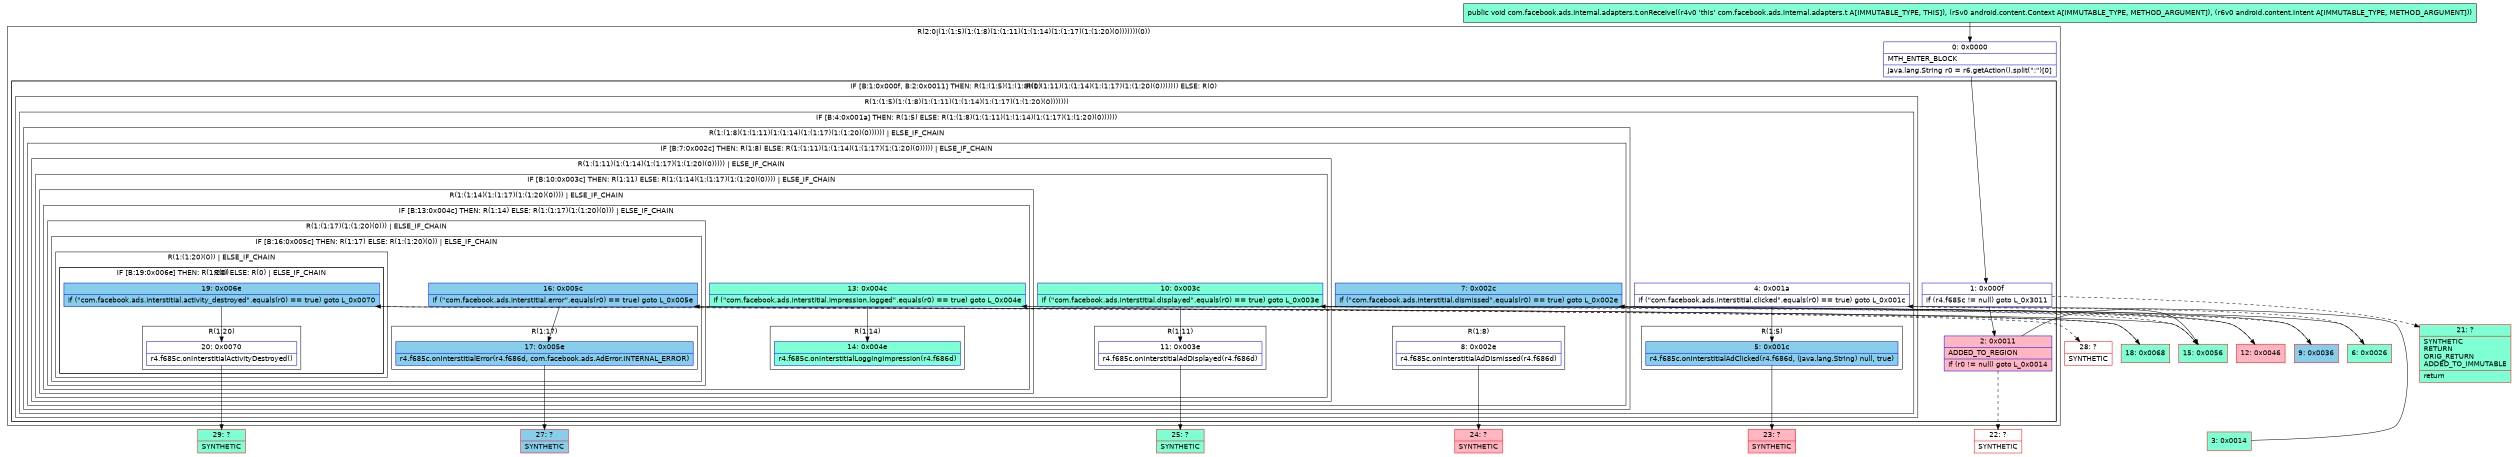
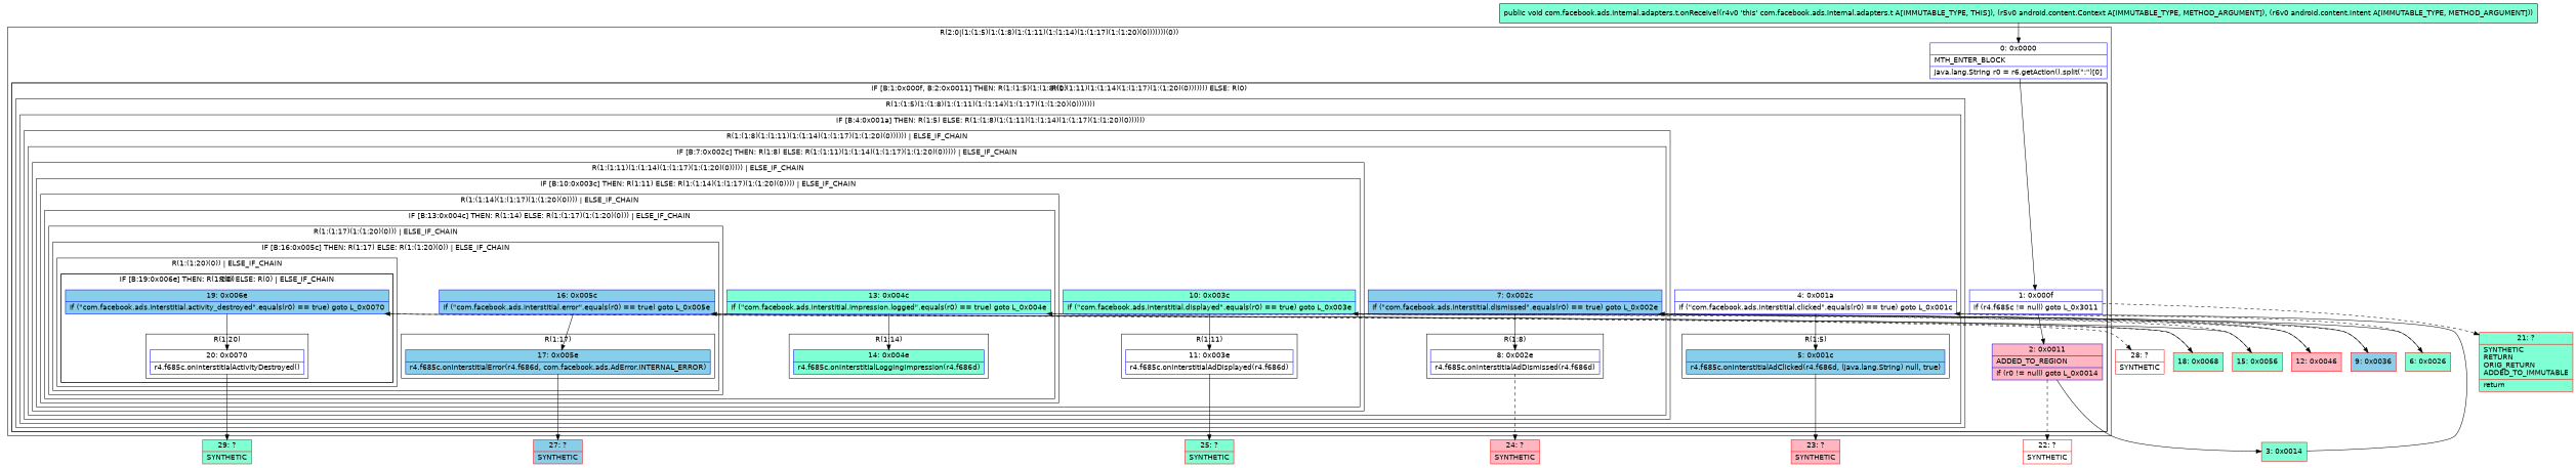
  digraph {
    fontname="DejaVu Sans"
    node [color=blue fillcolor=aquamarine fontname="DejaVu Sans" shape=record style=filled]
    edge [fontname="DejaVu Sans"]
    n1 [fillcolor=skyblue label="{5\:\ 0x001c|r4.f685c.onInterstitialAdClicked(r4.f686d, (java.lang.String) null, true)\l}"]
    n2 [fillcolor=white label="{8\:\ 0x002e|r4.f685c.onInterstitialAdDismissed(r4.f686d)\l}"]
    n3 [fillcolor=white label="{11\:\ 0x003e|r4.f685c.onInterstitialAdDisplayed(r4.f686d)\l}"]
    n4 [label="{14\:\ 0x004e|r4.f685c.onInterstitialLoggingImpression(r4.f686d)\l}"]
    n5 [fillcolor=skyblue label="{17\:\ 0x005e|r4.f685c.onInterstitialError(r4.f686d, com.facebook.ads.AdError.INTERNAL_ERROR)\l}"]
    n6 [fillcolor=white label="{20\:\ 0x0070|r4.f685c.onInterstitialActivityDestroyed()\l}"]
    n7 [fillcolor=skyblue label="{19\:\ 0x006e|if (\"com.facebook.ads.interstitial.activity_destroyed\".equals(r0) == true) goto L_0x0070\l}"]
    n8 [fillcolor=skyblue label="{16\:\ 0x005c|if (\"com.facebook.ads.interstitial.error\".equals(r0) == true) goto L_0x005e\l}"]
    n9 [label="{13\:\ 0x004c|if (\"com.facebook.ads.interstitial.impression.logged\".equals(r0) == true) goto L_0x004e\l}"]
    n10 [label="{10\:\ 0x003c|if (\"com.facebook.ads.interstitial.displayed\".equals(r0) == true) goto L_0x003e\l}"]
    n11 [fillcolor=skyblue label="{7\:\ 0x002c|if (\"com.facebook.ads.interstitial.dismissed\".equals(r0) == true) goto L_0x002e\l}"]
    n12 [fillcolor=white label="{4\:\ 0x001a|if (\"com.facebook.ads.interstitial.clicked\".equals(r0) == true) goto L_0x001c\l}"]
    n13 [fillcolor=white label="{1\:\ 0x000f|if (r4.f685c != null) goto L_0x3011\l}"]
    n14 [fillcolor=lightpink label="{2\:\ 0x0011|ADDED_TO_REGION\l|if (r0 != null) goto L_0x0014\l}"]
    n15 [fillcolor=white label="{0\:\ 0x0000|MTH_ENTER_BLOCK\l|java.lang.String r0 = r6.getAction().split(\":\")[0]\l}"]
    n16 [color=red fillcolor=lightpink label="{23\:\ ?|SYNTHETIC\l}"]
    n17 [color=red fillcolor=lightpink label="{24\:\ ?|SYNTHETIC\l}"]
    n18 [color=red label="{25\:\ ?|SYNTHETIC\l}"]
    n19 [color=red fillcolor=skyblue label="{27\:\ ?|SYNTHETIC\l}"]
    n20 [color=red label="{29\:\ ?|SYNTHETIC\l}"]
    n21 [color=red fillcolor=white label="{28\:\ ?|SYNTHETIC\l}"]
    n22 [color=red label="{18\:\ 0x0068}"]
    n23 [color=red label="{15\:\ 0x0056}"]
    n24 [color=red fillcolor=lightpink label="{12\:\ 0x0046}"]
    n25 [color=red fillcolor=skyblue label="{9\:\ 0x0036}"]
    n26 [color=red label="{6\:\ 0x0026}"]
    n27 [color=red label="{21\:\ ?|SYNTHETIC\lRETURN\lORIG_RETURN\lADDED_TO_IMMUTABLE\l|return\l}"]
    n28 [color=red label="{3\:\ 0x0014}"]
    n29 [color=red fillcolor=white label="{22\:\ ?|SYNTHETIC\l}"]
    n30 [label="{public void com.facebook.ads.internal.adapters.t.onReceive((r4v0 'this' com.facebook.ads.internal.adapters.t A[IMMUTABLE_TYPE, THIS]), (r5v0 android.content.Context A[IMMUTABLE_TYPE, METHOD_ARGUMENT]), (r6v0 android.content.Intent A[IMMUTABLE_TYPE, METHOD_ARGUMENT])) }" color=""]
    subgraph cluster_1 {
      label="R(2:0|(1:(1:5)(1:(1:8)(1:(1:11)(1:(1:14)(1:(1:17)(1:(1:20)(0)))))))(0))"
      n15
      subgraph cluster_2 {
        label="IF [B:1:0x000f, B:2:0x0011] THEN: R(1:(1:5)(1:(1:8)(1:(1:11)(1:(1:14)(1:(1:17)(1:(1:20)(0))))))) ELSE: R(0)"
        n13
        n14
        subgraph cluster_3 {
          label="R(1:(1:5)(1:(1:8)(1:(1:11)(1:(1:14)(1:(1:17)(1:(1:20)(0)))))))"
          subgraph cluster_4 {
            label="IF [B:4:0x001a] THEN: R(1:5) ELSE: R(1:(1:8)(1:(1:11)(1:(1:14)(1:(1:17)(1:(1:20)(0))))))"
            n12
            subgraph cluster_5 {
              label="R(1:5)"
              n1
            }
            subgraph cluster_6 {
              label="R(1:(1:8)(1:(1:11)(1:(1:14)(1:(1:17)(1:(1:20)(0)))))) | ELSE_IF_CHAIN\l"
              subgraph cluster_7 {
                label="IF [B:7:0x002c] THEN: R(1:8) ELSE: R(1:(1:11)(1:(1:14)(1:(1:17)(1:(1:20)(0))))) | ELSE_IF_CHAIN\l"
                n11
                subgraph cluster_8 {
                  label="R(1:8)"
                  n2
                }
                subgraph cluster_9 {
                  label="R(1:(1:11)(1:(1:14)(1:(1:17)(1:(1:20)(0))))) | ELSE_IF_CHAIN\l"
                  subgraph cluster_10 {
                    label="IF [B:10:0x003c] THEN: R(1:11) ELSE: R(1:(1:14)(1:(1:17)(1:(1:20)(0)))) | ELSE_IF_CHAIN\l"
                    n10
                    subgraph cluster_11 {
                      label="R(1:11)"
                      n3
                    }
                    subgraph cluster_12 {
                      label="R(1:(1:14)(1:(1:17)(1:(1:20)(0)))) | ELSE_IF_CHAIN\l"
                      subgraph cluster_13 {
                        label="IF [B:13:0x004c] THEN: R(1:14) ELSE: R(1:(1:17)(1:(1:20)(0))) | ELSE_IF_CHAIN\l"
                        n9
                        subgraph cluster_14 {
                          label="R(1:14)"
                          n4
                        }
                        subgraph cluster_15 {
                          label="R(1:(1:17)(1:(1:20)(0))) | ELSE_IF_CHAIN\l"
                          subgraph cluster_16 {
                            label="IF [B:16:0x005c] THEN: R(1:17) ELSE: R(1:(1:20)(0)) | ELSE_IF_CHAIN\l"
                            n8
                            subgraph cluster_17 {
                              label="R(1:17)"
                              n5
                            }
                            subgraph cluster_18 {
                              label="R(1:(1:20)(0)) | ELSE_IF_CHAIN\l"
                              subgraph cluster_19 {
                                label="IF [B:19:0x006e] THEN: R(1:20) ELSE: R(0) | ELSE_IF_CHAIN\l"
                                n7
                                subgraph cluster_20 {
                                  label="R(1:20)"
                                  n6
                                }
                                subgraph cluster_21 {
                                  label="R(0)"
                                }
                              }
                            }
                          }
                        }
                      }
                    }
                  }
                }
              }
            }
          }
        }
        subgraph cluster_22 {
          label="R(0)"
        }
      }
    }
    n1 -> n16
-   n2 -> n17
+   n2 -> n17 [style=dashed]
    n3 -> n18
    n5 -> n19
    n6 -> n20
    n7 -> n6
    n7 -> n21 [style=dashed]
    n8 -> n5
    n8 -> n22 [style=dashed]
    n9 -> n4
    n9 -> n23 [style=dashed]
    n10 -> n3
    n10 -> n24 [style=dashed]
+   n11 -> n2
    n11 -> n25 [style=dashed]
    n12 -> n1
    n12 -> n26 [style=dashed]
    n13 -> n14
    n13 -> n27 [style=dashed]
-   n14 -> n23
+   n14 -> n28
    n14 -> n29 [style=dashed]
    n15 -> n13
    n22 -> n7
    n23 -> n8
    n24 -> n9
    n25 -> n10
    n26 -> n11
    n28 -> n12
    n30 -> n15
  }
